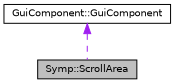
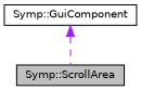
  digraph {
    node [color=black fontname=Helvetica fontsize=10 shape=record style=filled]
    n1 [fillcolor=grey75 fontcolor=black height=0.2 label="Symp::ScrollArea" width=0.4]
-   n2 [fillcolor=white height=0.2 label="GuiComponent::GuiComponent" width=0.4]
+   n2 [fillcolor=white height=0.2 label="Symp::GuiComponent" width=0.4]
    n2 -> n1 [color=purple dir=back fontname=Helvetica fontsize=10 labelfontname=Helvetica labelfontsize=10 style=dashed]
  }
